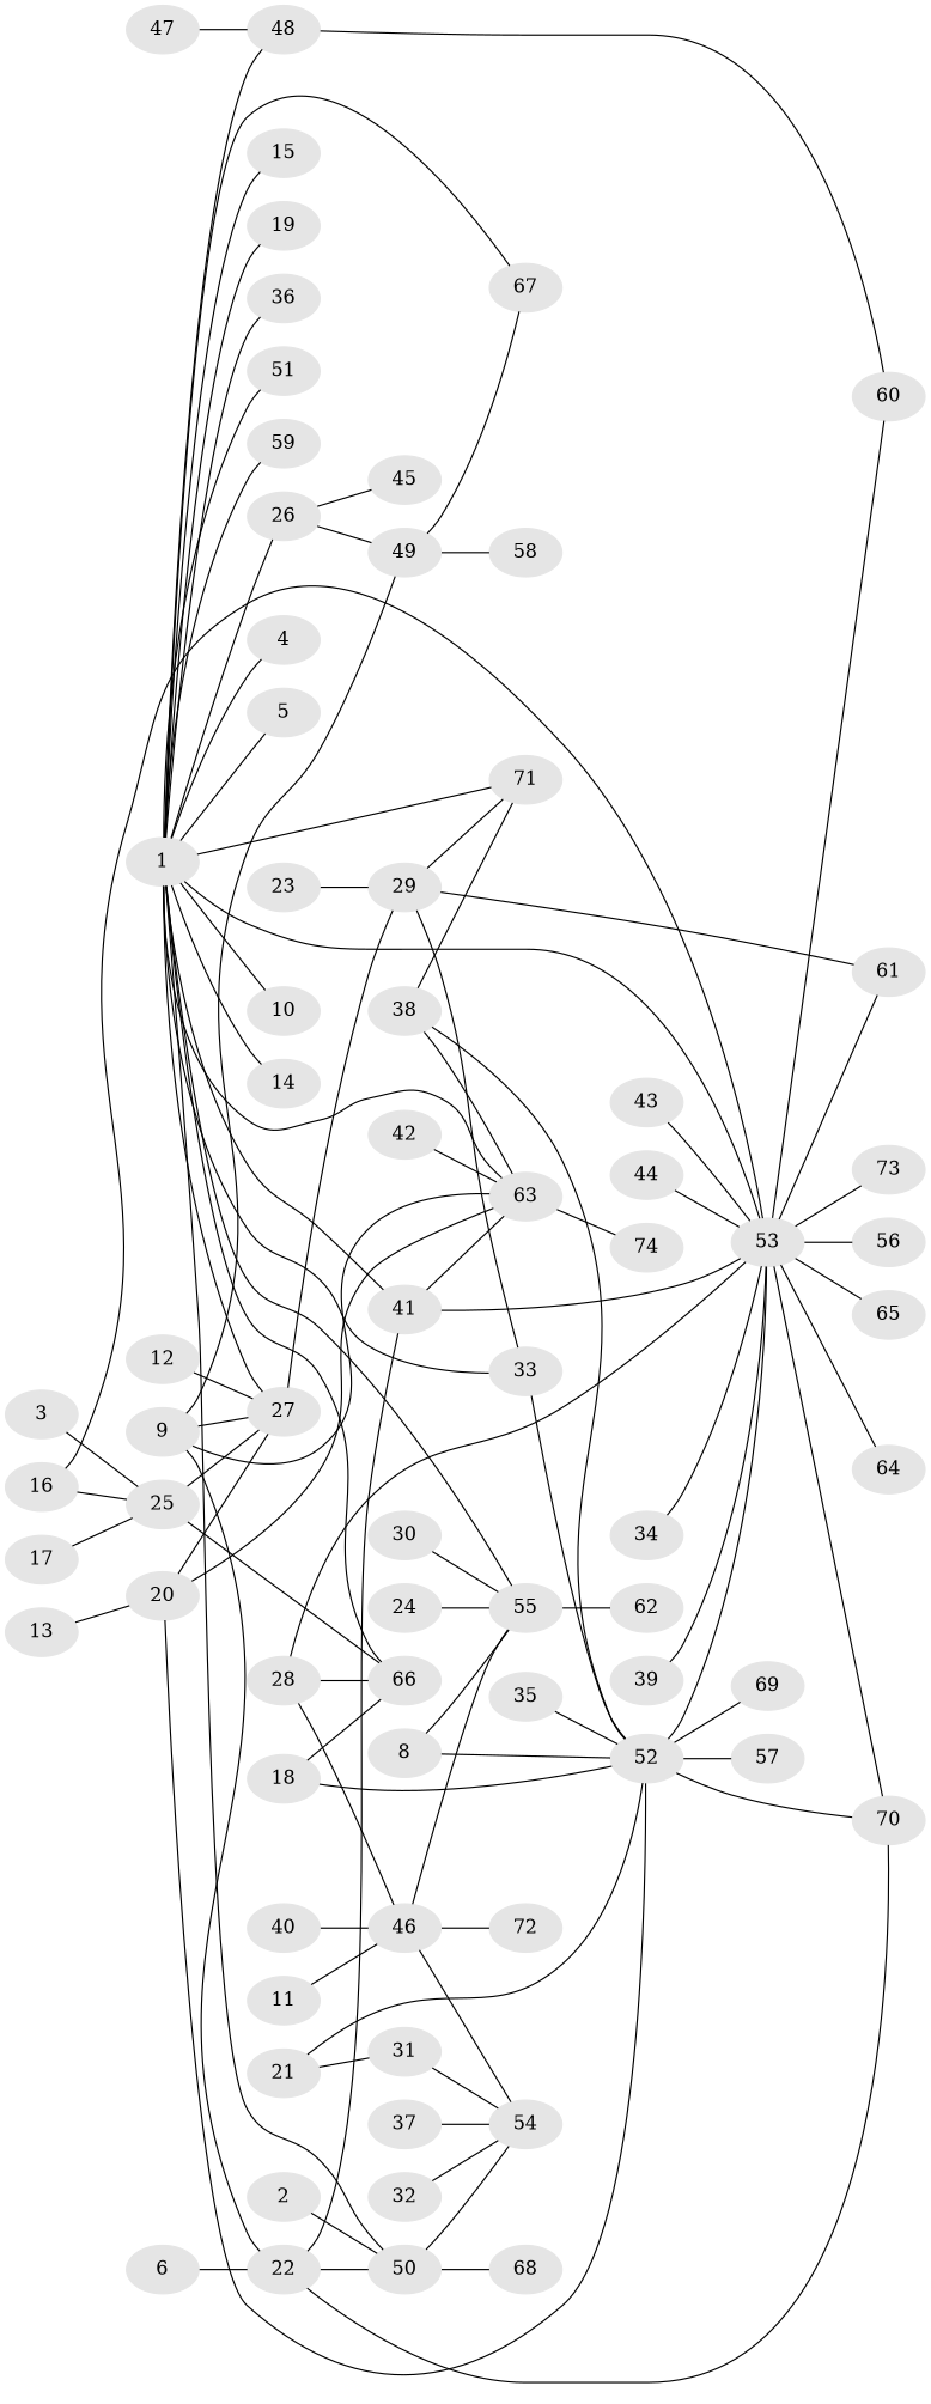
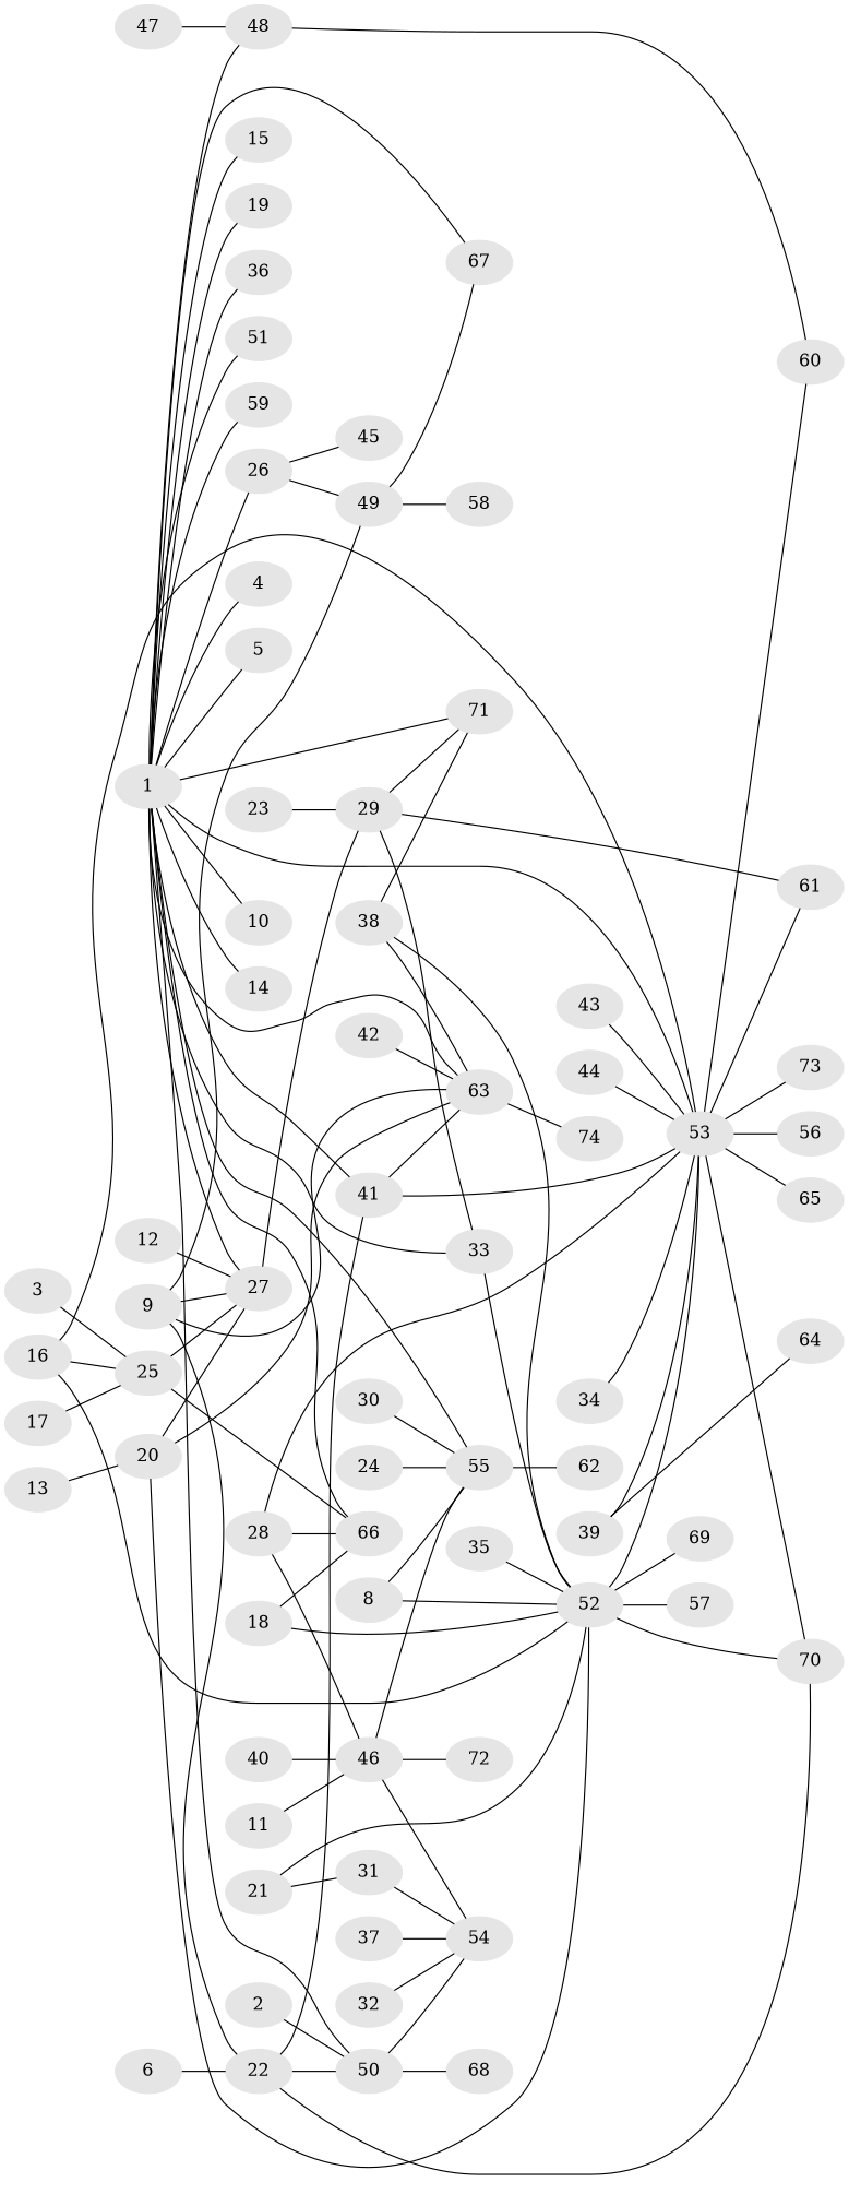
  graph {
    rankdir=LR
    node [color=gray90 style=filled]
    edge [weight=1.0]
    1
    4
    5
    10
    14
    15
    19
    26
    27
    33
    36
    41
    48
    50
    51
    53
    55
    59
    63
    66
    67
    71
    49
    45
    29
    52
    60
    54
    68
    70
    56
    61
    64
    65
    73
    62
    74
    2
    3
    25
    6
    22
    8
    57
    69
    9
    58
    11
    46
    72
    12
    13
    20
    16
    17
    18
    21
    31
    23
    24
    28
    30
    32
    34
    35
    37
    38
    39
    40
    42
    43
    44
    47
    1 -- 4
    1 -- 5
    1 -- 10
    1 -- 14
    1 -- 15
    1 -- 19
    1 -- 26
    1 -- 27
    1 -- 33
    1 -- 36
    1 -- 41
    1 -- 48
    1 -- 50
    1 -- 51
    1 -- 53 [weight=2.0]
    1 -- 55
    1 -- 59
    1 -- 63
    1 -- 66
    1 -- 67
    1 -- 71
    26 -- 49
    26 -- 45
    27 -- 29
    33 -- 52
    41 -- 53
    41 -- 63
    48 -- 60
    50 -- 54
    50 -- 68
    53 -- 60
    53 -- 70
    53 -- 56
    53 -- 61
-   53 -- 64
+   39 -- 64
    53 -- 65
    53 -- 73
    55 -- 62
    63 -- 74
    49 -- 67
    49 -- 58
    29 -- 33
    29 -- 71
    29 -- 61
    52 -- 53
    52 -- 70
    52 -- 57
    52 -- 69
    2 -- 50
    3 -- 25
    25 -- 27
    25 -- 66
    6 -- 22
    22 -- 41
    22 -- 50
    22 -- 70
    8 -- 55
    8 -- 52
    9 -- 27
    9 -- 63
    9 -- 49
    9 -- 22
    11 -- 46
    46 -- 55
    46 -- 54
    46 -- 72
    12 -- 27
    13 -- 20
    20 -- 27
    20 -- 63
    20 -- 52
    16 -- 53
+   16 -- 52
    16 -- 25
    17 -- 25
    18 -- 66
    18 -- 52
    21 -- 52
    21 -- 31
    31 -- 54
    23 -- 29
    24 -- 55
    28 -- 53
    28 -- 66
    28 -- 46
    30 -- 55
    32 -- 54
    34 -- 53
    35 -- 52
    37 -- 54
    38 -- 63
    38 -- 71
    38 -- 52
    39 -- 53
    40 -- 46
    42 -- 63
    43 -- 53
    44 -- 53
    47 -- 48
  }
